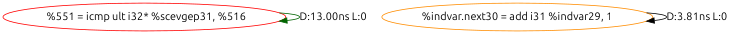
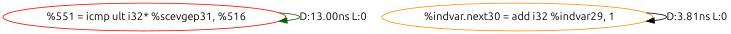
  digraph {
    fontname=Ubuntu
    node [fontname=Ubuntu]
    edge [fontname=Ubuntu]
    n1 [label="  %551 = icmp ult i32* %scevgep31, %516" color=red]
-   n2 [label="%indvar.next30 = add i31 %indvar29, 1" color=darkorange]
+   n2 [label="  %indvar.next30 = add i32 %indvar29, 1" color=darkorange]
    n1 -> n1 [color=darkgreen label="D:13.00ns L:0"]
    n2 -> n2 [color=black label="D:3.81ns L:0"]
  }
